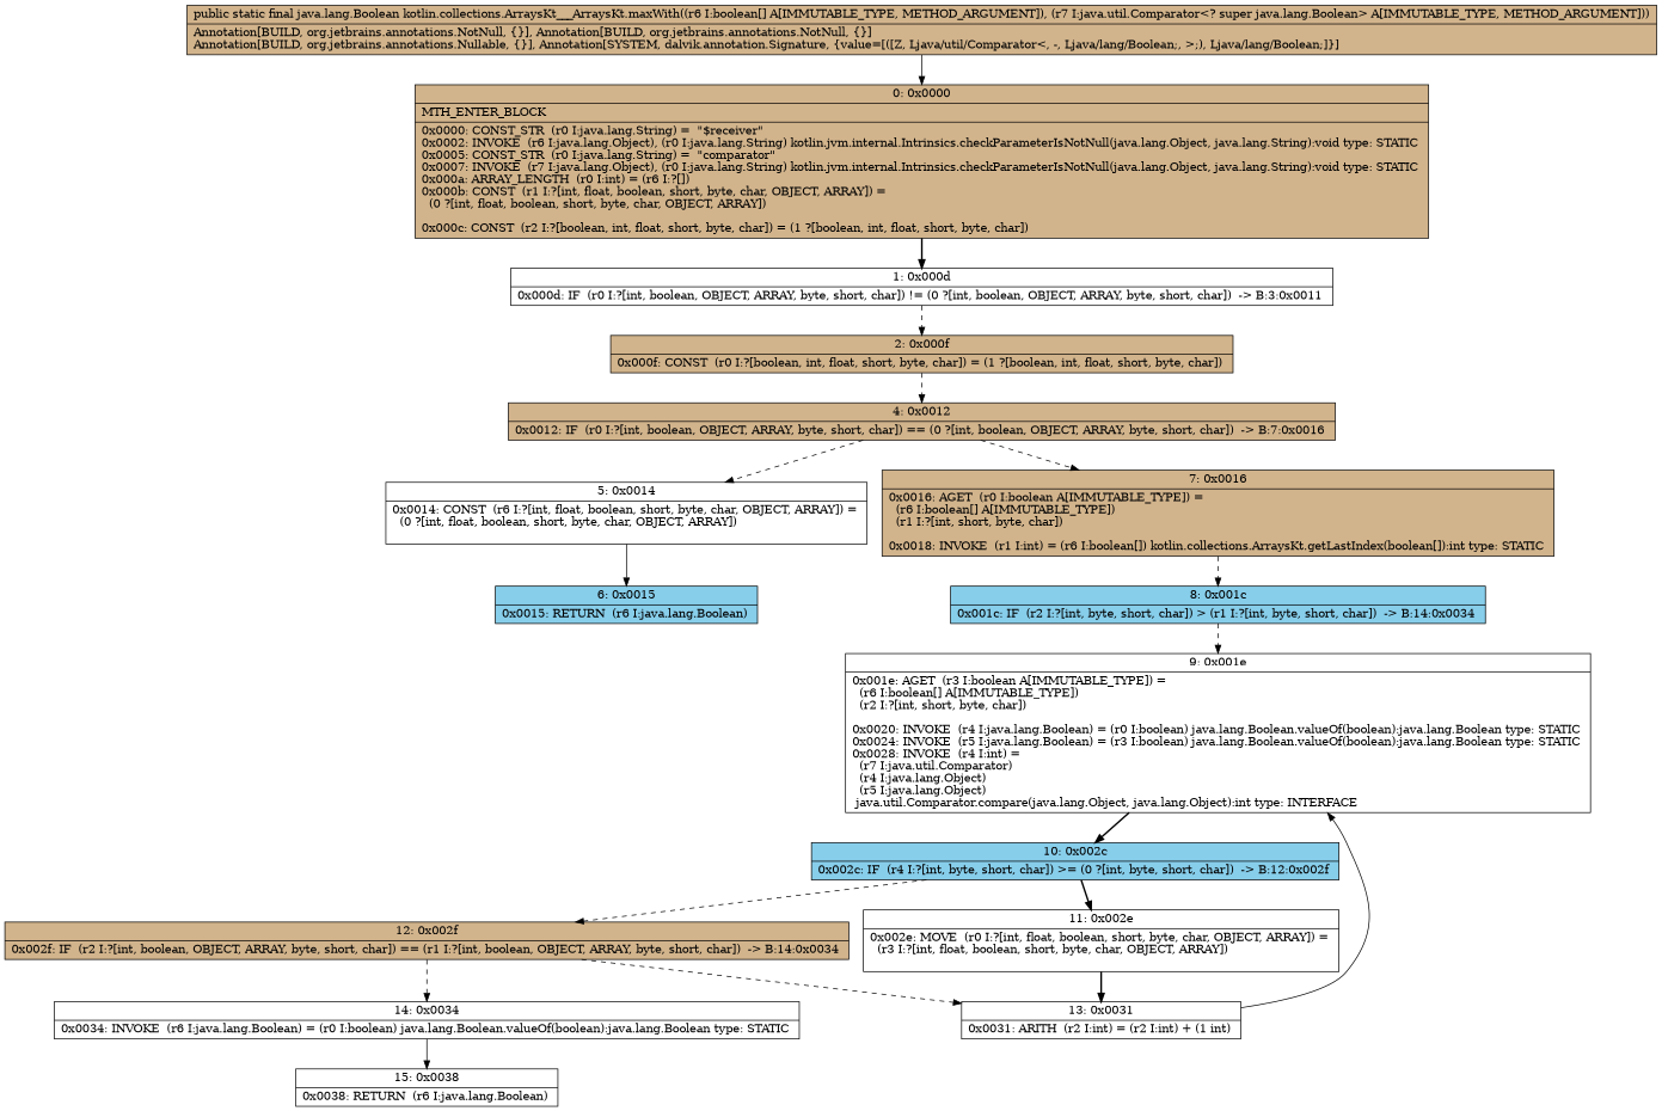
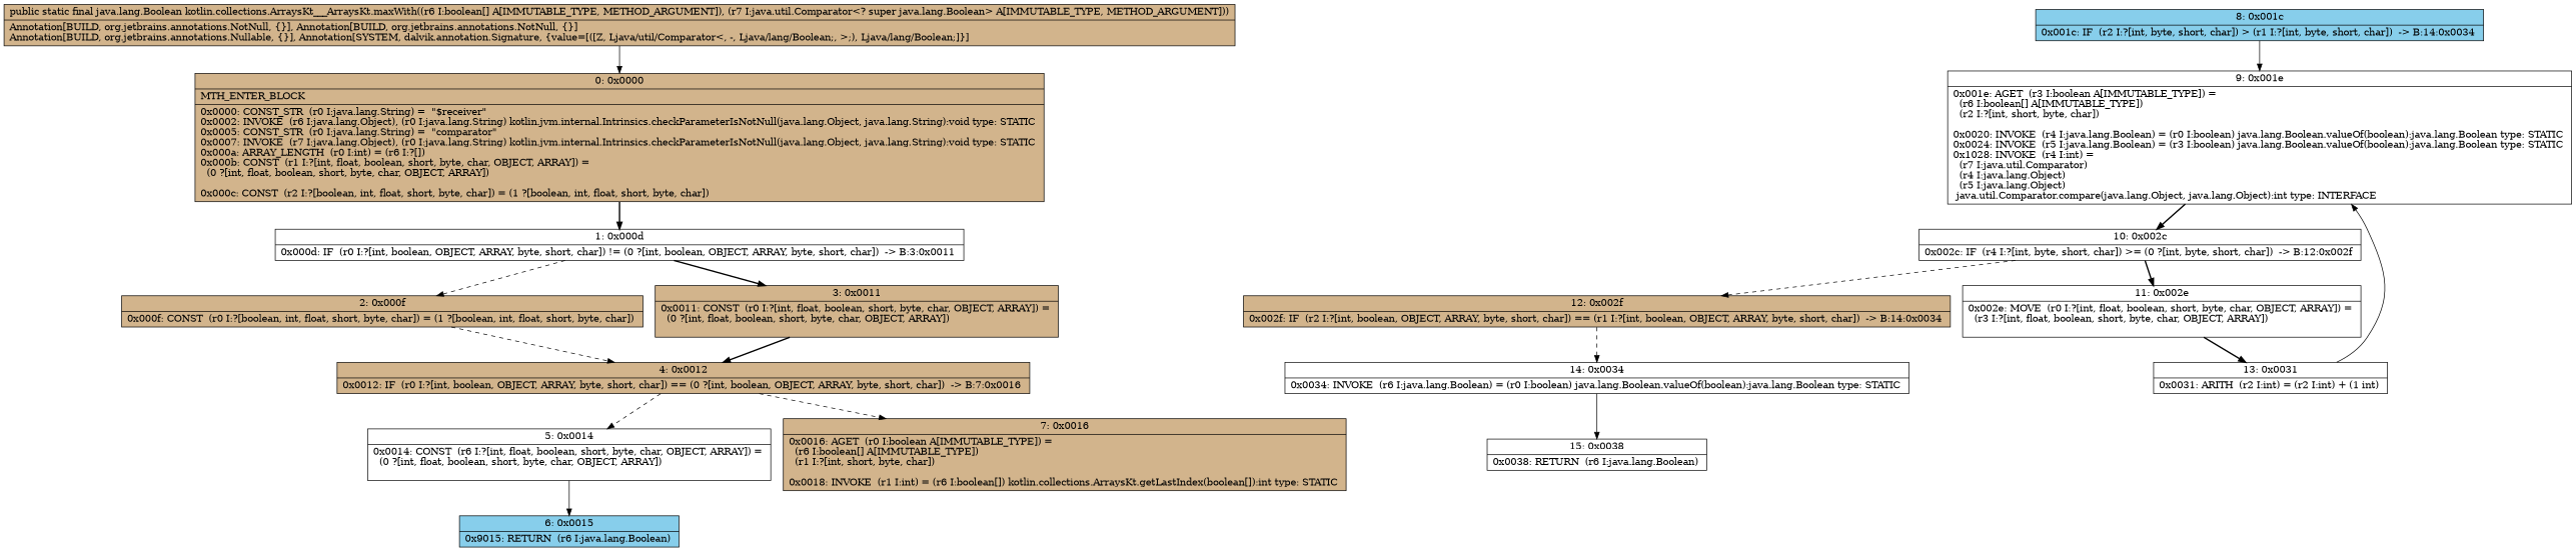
  digraph {
    node [fillcolor=tan shape=record style=filled]
    edge [style=dashed]
    n1 [label="{0\:\ 0x0000|MTH_ENTER_BLOCK\l|0x0000: CONST_STR  (r0 I:java.lang.String) =  \"$receiver\" \l0x0002: INVOKE  (r6 I:java.lang.Object), (r0 I:java.lang.String) kotlin.jvm.internal.Intrinsics.checkParameterIsNotNull(java.lang.Object, java.lang.String):void type: STATIC \l0x0005: CONST_STR  (r0 I:java.lang.String) =  \"comparator\" \l0x0007: INVOKE  (r7 I:java.lang.Object), (r0 I:java.lang.String) kotlin.jvm.internal.Intrinsics.checkParameterIsNotNull(java.lang.Object, java.lang.String):void type: STATIC \l0x000a: ARRAY_LENGTH  (r0 I:int) = (r6 I:?[]) \l0x000b: CONST  (r1 I:?[int, float, boolean, short, byte, char, OBJECT, ARRAY]) = \l  (0 ?[int, float, boolean, short, byte, char, OBJECT, ARRAY])\l \l0x000c: CONST  (r2 I:?[boolean, int, float, short, byte, char]) = (1 ?[boolean, int, float, short, byte, char]) \l}"]
    n2 [fillcolor=white label="{1\:\ 0x000d|0x000d: IF  (r0 I:?[int, boolean, OBJECT, ARRAY, byte, short, char]) != (0 ?[int, boolean, OBJECT, ARRAY, byte, short, char])  \-\> B:3:0x0011 \l}"]
    n3 [label="{2\:\ 0x000f|0x000f: CONST  (r0 I:?[boolean, int, float, short, byte, char]) = (1 ?[boolean, int, float, short, byte, char]) \l}"]
+   n4 [label="{3\:\ 0x0011|0x0011: CONST  (r0 I:?[int, float, boolean, short, byte, char, OBJECT, ARRAY]) = \l  (0 ?[int, float, boolean, short, byte, char, OBJECT, ARRAY])\l \l}"]
    n5 [label="{4\:\ 0x0012|0x0012: IF  (r0 I:?[int, boolean, OBJECT, ARRAY, byte, short, char]) == (0 ?[int, boolean, OBJECT, ARRAY, byte, short, char])  \-\> B:7:0x0016 \l}"]
    n6 [fillcolor=white label="{5\:\ 0x0014|0x0014: CONST  (r6 I:?[int, float, boolean, short, byte, char, OBJECT, ARRAY]) = \l  (0 ?[int, float, boolean, short, byte, char, OBJECT, ARRAY])\l \l}"]
    n7 [label="{7\:\ 0x0016|0x0016: AGET  (r0 I:boolean A[IMMUTABLE_TYPE]) = \l  (r6 I:boolean[] A[IMMUTABLE_TYPE])\l  (r1 I:?[int, short, byte, char])\l \l0x0018: INVOKE  (r1 I:int) = (r6 I:boolean[]) kotlin.collections.ArraysKt.getLastIndex(boolean[]):int type: STATIC \l}"]
-   n8 [fillcolor=skyblue label="{6\:\ 0x0015|0x0015: RETURN  (r6 I:java.lang.Boolean) \l}"]
+   n8 [fillcolor=skyblue label="{6\:\ 0x0015|0x9015: RETURN  (r6 I:java.lang.Boolean) \l}"]
    n9 [fillcolor=skyblue label="{8\:\ 0x001c|0x001c: IF  (r2 I:?[int, byte, short, char]) \> (r1 I:?[int, byte, short, char])  \-\> B:14:0x0034 \l}"]
-   n10 [fillcolor=white label="{9\:\ 0x001e|0x001e: AGET  (r3 I:boolean A[IMMUTABLE_TYPE]) = \l  (r6 I:boolean[] A[IMMUTABLE_TYPE])\l  (r2 I:?[int, short, byte, char])\l \l0x0020: INVOKE  (r4 I:java.lang.Boolean) = (r0 I:boolean) java.lang.Boolean.valueOf(boolean):java.lang.Boolean type: STATIC \l0x0024: INVOKE  (r5 I:java.lang.Boolean) = (r3 I:boolean) java.lang.Boolean.valueOf(boolean):java.lang.Boolean type: STATIC \l0x0028: INVOKE  (r4 I:int) = \l  (r7 I:java.util.Comparator)\l  (r4 I:java.lang.Object)\l  (r5 I:java.lang.Object)\l java.util.Comparator.compare(java.lang.Object, java.lang.Object):int type: INTERFACE \l}"]
-   n11 [fillcolor=skyblue label="{10\:\ 0x002c|0x002c: IF  (r4 I:?[int, byte, short, char]) \>= (0 ?[int, byte, short, char])  \-\> B:12:0x002f \l}"]
+   n10 [fillcolor=white label="{9\:\ 0x001e|0x001e: AGET  (r3 I:boolean A[IMMUTABLE_TYPE]) = \l  (r6 I:boolean[] A[IMMUTABLE_TYPE])\l  (r2 I:?[int, short, byte, char])\l \l0x0020: INVOKE  (r4 I:java.lang.Boolean) = (r0 I:boolean) java.lang.Boolean.valueOf(boolean):java.lang.Boolean type: STATIC \l0x0024: INVOKE  (r5 I:java.lang.Boolean) = (r3 I:boolean) java.lang.Boolean.valueOf(boolean):java.lang.Boolean type: STATIC \l0x1028: INVOKE  (r4 I:int) = \l  (r7 I:java.util.Comparator)\l  (r4 I:java.lang.Object)\l  (r5 I:java.lang.Object)\l java.util.Comparator.compare(java.lang.Object, java.lang.Object):int type: INTERFACE \l}"]
+   n11 [fillcolor=white label="{10\:\ 0x002c|0x002c: IF  (r4 I:?[int, byte, short, char]) \>= (0 ?[int, byte, short, char])  \-\> B:12:0x002f \l}"]
    n12 [fillcolor=white label="{14\:\ 0x0034|0x0034: INVOKE  (r6 I:java.lang.Boolean) = (r0 I:boolean) java.lang.Boolean.valueOf(boolean):java.lang.Boolean type: STATIC \l}"]
    n13 [fillcolor=white label="{15\:\ 0x0038|0x0038: RETURN  (r6 I:java.lang.Boolean) \l}"]
    n14 [fillcolor=white label="{11\:\ 0x002e|0x002e: MOVE  (r0 I:?[int, float, boolean, short, byte, char, OBJECT, ARRAY]) = \l  (r3 I:?[int, float, boolean, short, byte, char, OBJECT, ARRAY])\l \l}"]
    n15 [label="{12\:\ 0x002f|0x002f: IF  (r2 I:?[int, boolean, OBJECT, ARRAY, byte, short, char]) == (r1 I:?[int, boolean, OBJECT, ARRAY, byte, short, char])  \-\> B:14:0x0034 \l}"]
    n16 [fillcolor=white label="{13\:\ 0x0031|0x0031: ARITH  (r2 I:int) = (r2 I:int) + (1 int) \l}"]
    n17 [label="{public static final java.lang.Boolean kotlin.collections.ArraysKt___ArraysKt.maxWith((r6 I:boolean[] A[IMMUTABLE_TYPE, METHOD_ARGUMENT]), (r7 I:java.util.Comparator\<? super java.lang.Boolean\> A[IMMUTABLE_TYPE, METHOD_ARGUMENT]))  | Annotation[BUILD, org.jetbrains.annotations.NotNull, \{\}], Annotation[BUILD, org.jetbrains.annotations.NotNull, \{\}]\lAnnotation[BUILD, org.jetbrains.annotations.Nullable, \{\}], Annotation[SYSTEM, dalvik.annotation.Signature, \{value=[([Z, Ljava\/util\/Comparator\<, \-, Ljava\/lang\/Boolean;, \>;), Ljava\/lang\/Boolean;]\}]\l}"]
    n1 -> n2 [style=bold]
    n2 -> n3
+   n2 -> n4 [style=bold]
    n3 -> n5
+   n4 -> n5 [style=bold]
    n5 -> n6
    n5 -> n7
    n6 -> n8 [style=solid]
-   n7 -> n9
-   n9 -> n10
+   n9 -> n10 [style=solid]
    n10 -> n11 [style=bold]
    n11 -> n14 [style=bold]
    n11 -> n15
    n12 -> n13 [style=solid]
    n14 -> n16 [style=bold]
    n15 -> n12
-   n15 -> n16
    n16 -> n10 [style=solid]
    n17 -> n1 [style=solid]
  }
